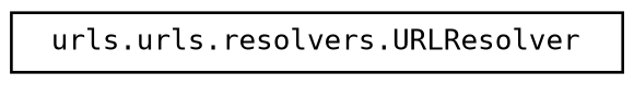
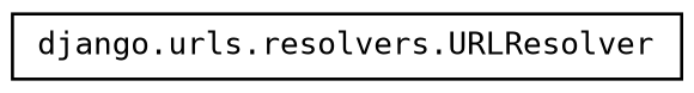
  digraph {
    rankdir=LR
    fontname="DejaVu Sans Mono"
-   n1 [color=black fillcolor=white fontname="DejaVu Sans Mono" fontsize=10 height=0.2 label="urls.urls.resolvers.URLResolver" shape=record style=filled width=0.4]
+   n1 [color=black fillcolor=white fontname="DejaVu Sans Mono" fontsize=10 height=0.2 label="django.urls.resolvers.URLResolver" shape=record style=filled width=0.4]
  }
